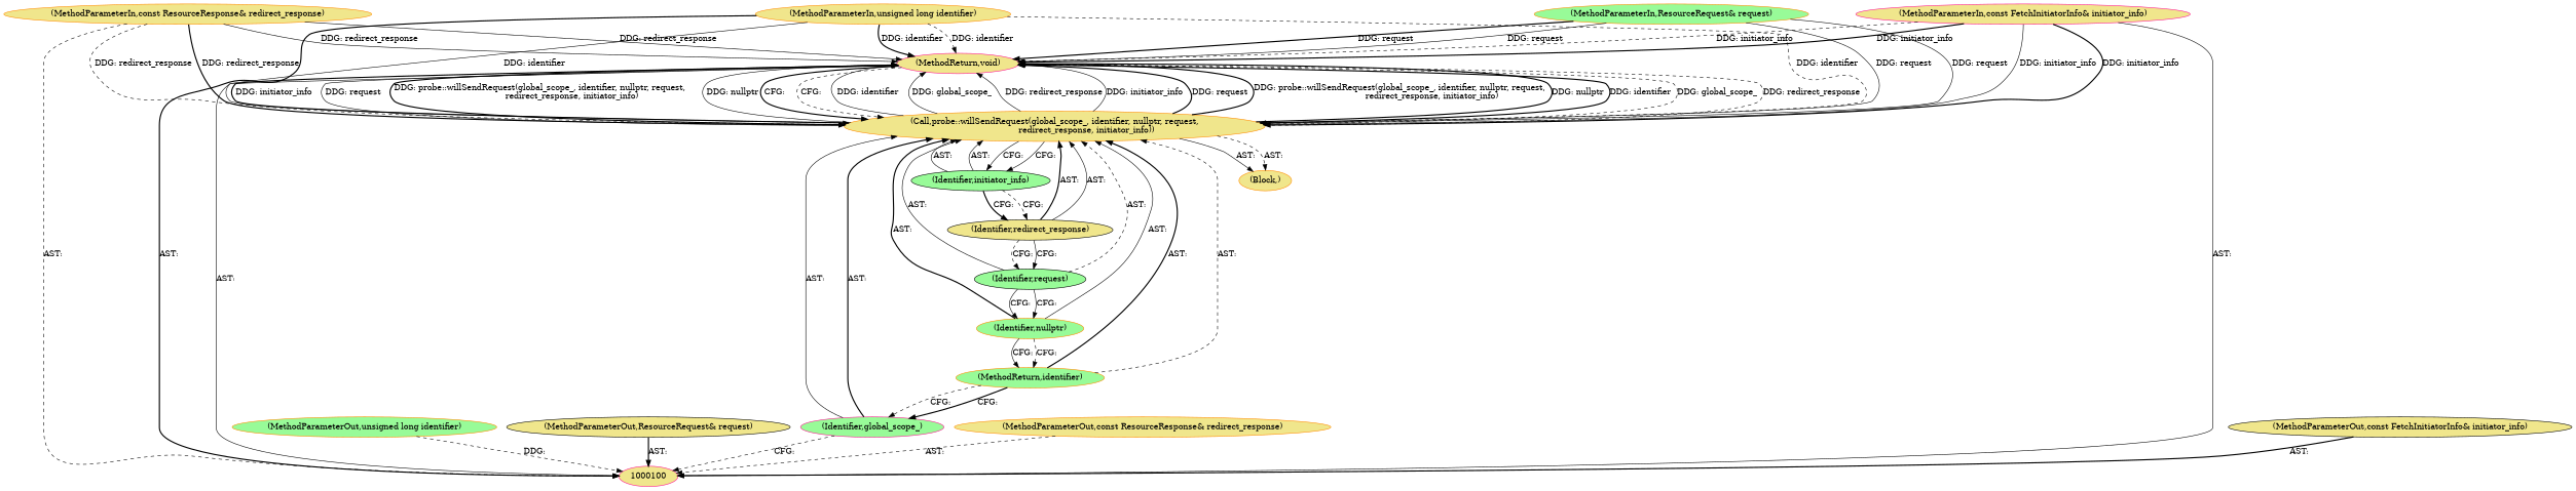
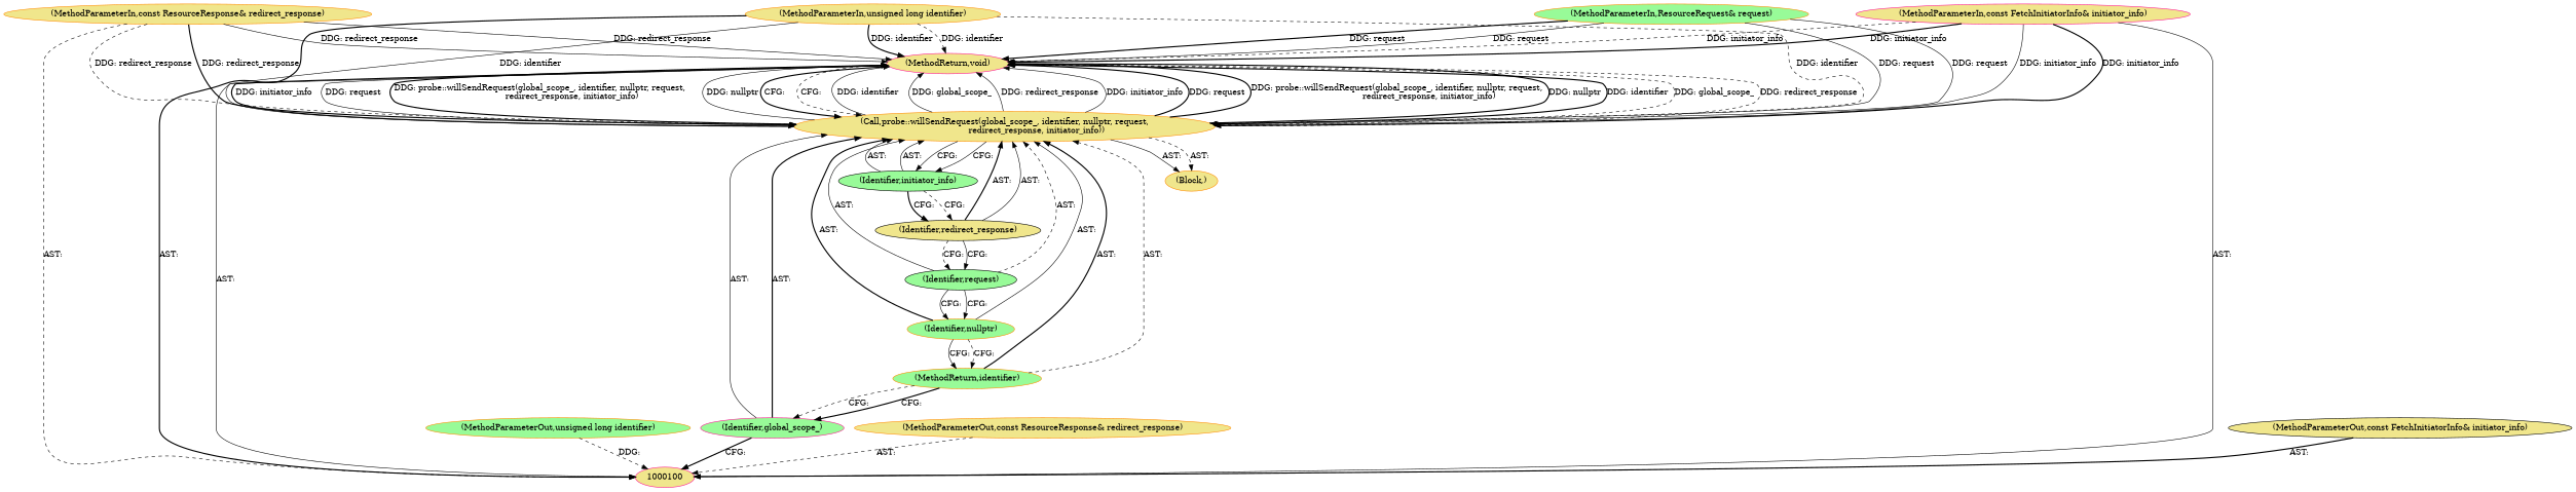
  digraph {
    node [color=darkorange fillcolor=khaki style=filled]
    edge [style=solid]
    n1 [color=deeppink label="(MethodReturn,void)"]
    n2 [label="(Call,probe::willSendRequest(global_scope_, identifier, nullptr, request,\n                         redirect_response, initiator_info))"]
    1000100 [color=deeppink]
    n4 [label="(Block,)"]
    n5 [color=black fillcolor=palegreen label="(Identifier,initiator_info)"]
    n6 [label="(MethodParameterIn,unsigned long identifier)"]
    n7 [fillcolor=palegreen label="(MethodParameterOut,unsigned long identifier)"]
    n8 [fillcolor=palegreen label="(MethodParameterIn,ResourceRequest& request)"]
-   n9 [color=black label="(MethodParameterOut,ResourceRequest& request)"]
    n10 [label="(MethodParameterIn,const ResourceResponse& redirect_response)"]
    n11 [label="(MethodParameterOut,const ResourceResponse& redirect_response)"]
    n12 [color=deeppink label="(MethodParameterIn,const FetchInitiatorInfo& initiator_info)"]
    n13 [color=black label="(MethodParameterOut,const FetchInitiatorInfo& initiator_info)"]
    n14 [color=deeppink fillcolor=palegreen label="(Identifier,global_scope_)"]
    n15 [color=black label="(Identifier,redirect_response)"]
    n16 [fillcolor=palegreen label="(MethodReturn,identifier)"]
    n17 [fillcolor=palegreen label="(Identifier,nullptr)"]
    n18 [color=black fillcolor=palegreen label="(Identifier,request)"]
    n1 -> n2 [label="CFG: " style=bold]
    n1 -> n2 [label="CFG: " style=dashed]
    n1 -> 1000100 [label="AST: "]
    n2 -> n1 [label="DDG: identifier"]
    n2 -> n1 [label="DDG: global_scope_"]
    n2 -> n1 [label="DDG: redirect_response"]
    n2 -> n1 [label="DDG: initiator_info"]
    n2 -> n1 [label="DDG: request" style=bold]
    n2 -> n1 [label="DDG: probe::willSendRequest(global_scope_, identifier, nullptr, request,\n                         redirect_response, initiator_info)" style=bold]
    n2 -> n1 [label="DDG: nullptr" style=bold]
    n2 -> n1 [label="DDG: identifier" style=bold]
    n2 -> n1 [label="DDG: global_scope_" style=dashed]
    n2 -> n1 [label="DDG: redirect_response" style=dashed]
    n2 -> n1 [label="DDG: initiator_info" style=bold]
    n2 -> n1 [label="DDG: request"]
    n2 -> n1 [label="DDG: probe::willSendRequest(global_scope_, identifier, nullptr, request,\n                         redirect_response, initiator_info)" style=bold]
    n2 -> n1 [label="DDG: nullptr"]
    n2 -> n4 [label="AST: "]
    n2 -> n4 [label="AST: " style=dashed]
    n2 -> n5 [label="CFG: "]
    n2 -> n5 [label="CFG: "]
    n5 -> n2 [label="AST: "]
    n5 -> n2 [label="AST: "]
    n5 -> n15 [label="CFG: " style=bold]
    n5 -> n15 [label="CFG: " style=dashed]
    n6 -> n1 [label="DDG: identifier" style=dashed]
    n6 -> n1 [label="DDG: identifier" style=bold]
    n6 -> n2 [label="DDG: identifier"]
    n6 -> n2 [label="DDG: identifier" style=dashed]
    n6 -> 1000100 [label="AST: " style=bold]
    n7 -> 1000100 [label="DDG: " style=dashed]
    n8 -> n1 [label="DDG: request" style=bold]
    n8 -> n1 [label="DDG: request"]
    n8 -> n2 [label="DDG: request"]
    n8 -> n2 [label="DDG: request"]
-   n9 -> 1000100 [label="AST: " style=bold]
    n10 -> n1 [label="DDG: redirect_response"]
    n10 -> n1 [label="DDG: redirect_response"]
    n10 -> n2 [label="DDG: redirect_response" style=bold]
    n10 -> n2 [label="DDG: redirect_response" style=dashed]
    n10 -> 1000100 [label="AST: " style=dashed]
    n11 -> 1000100 [label="AST: " style=dashed]
    n12 -> n1 [label="DDG: initiator_info" style=dashed]
    n12 -> n1 [label="DDG: initiator_info" style=bold]
    n12 -> n2 [label="DDG: initiator_info"]
    n12 -> n2 [label="DDG: initiator_info" style=bold]
    n12 -> 1000100 [label="AST: "]
    n13 -> 1000100 [label="AST: " style=bold]
    n14 -> n2 [label="AST: "]
    n14 -> n2 [label="AST: " style=bold]
-   n14 -> 1000100 [label="CFG: " style=dashed]
+   n14 -> 1000100 [label="CFG: " style=bold]
    n15 -> n2 [label="AST: " style=bold]
    n15 -> n2 [label="AST: "]
    n15 -> n18 [label="CFG: " style=dashed]
    n15 -> n18 [label="CFG: "]
    n16 -> n2 [label="AST: " style=bold]
    n16 -> n2 [label="AST: " style=dashed]
    n16 -> n14 [label="CFG: " style=dashed]
    n16 -> n14 [label="CFG: " style=bold]
    n17 -> n2 [label="AST: "]
    n17 -> n2 [label="AST: " style=bold]
    n17 -> n16 [label="CFG: "]
    n17 -> n16 [label="CFG: " style=dashed]
    n18 -> n2 [label="AST: " style=dashed]
    n18 -> n2 [label="AST: "]
    n18 -> n17 [label="CFG: "]
    n18 -> n17 [label="CFG: "]
  }
